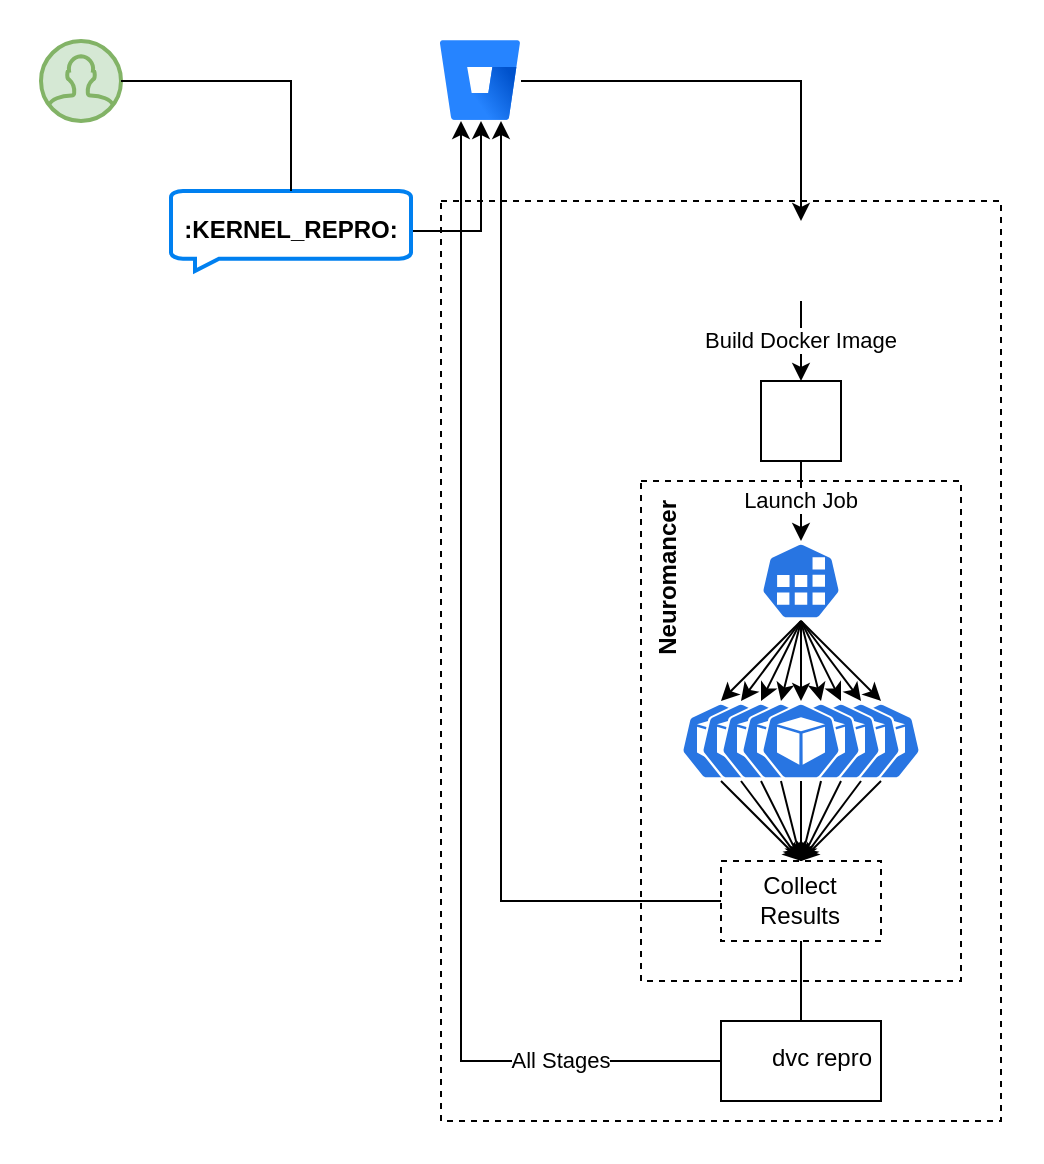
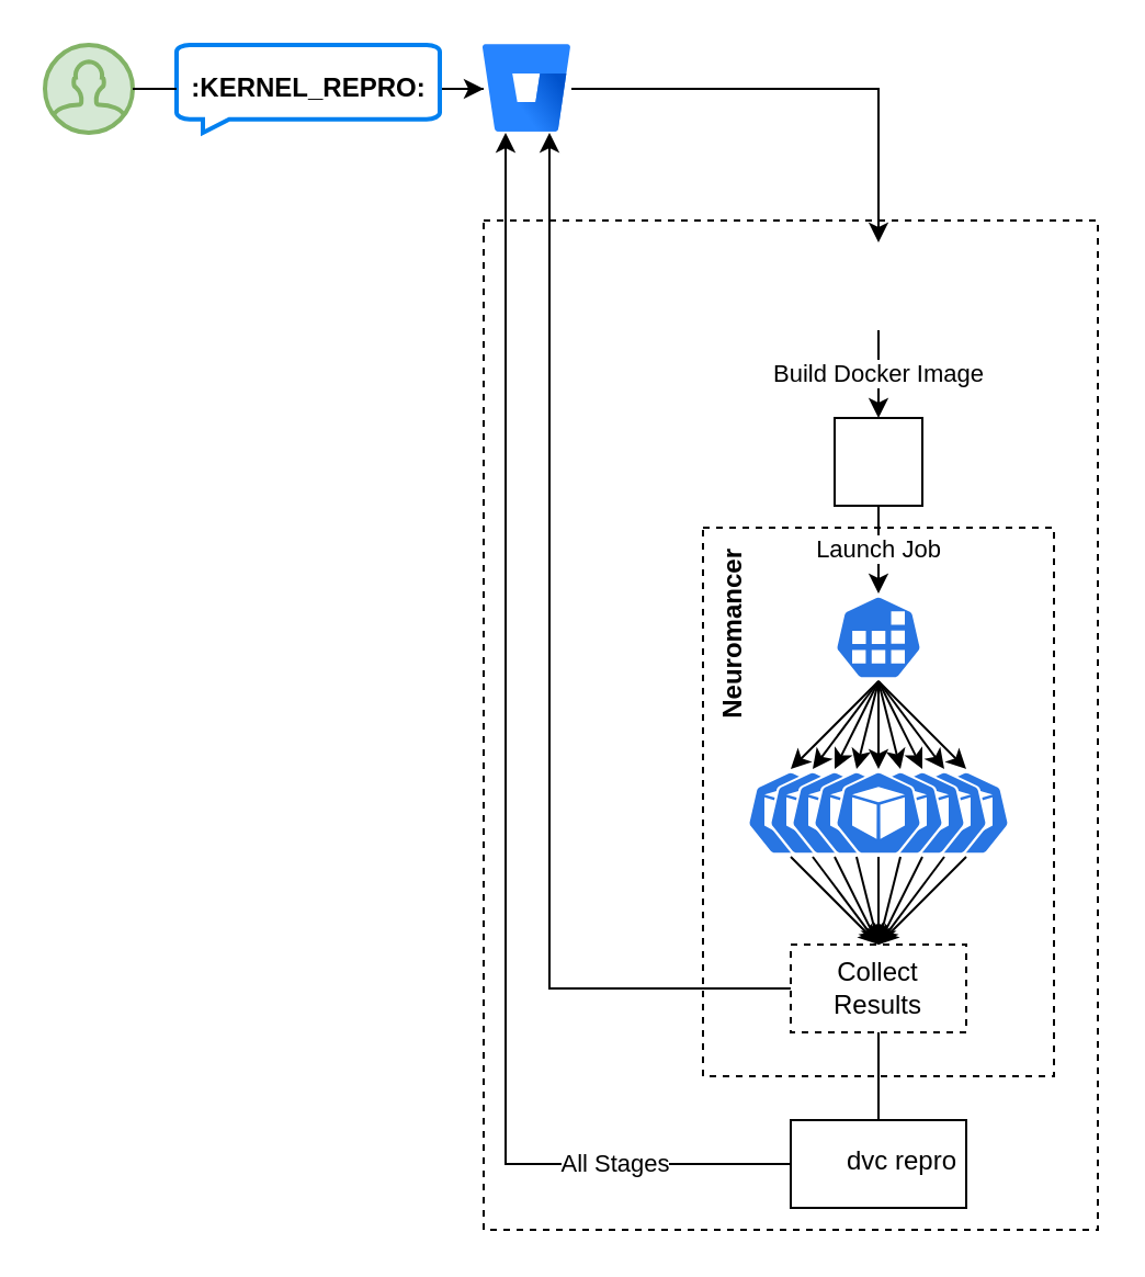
  <mxCell id="0" />
  <mxCell id="1" parent="0" />
  <mxCell id="2" value="" style="rounded=0;whiteSpace=wrap;html=1;dashed=1;" vertex="1" parent="1"><mxGeometry x="220" y="100" width="280" height="460" as="geometry" /></mxCell>
  <mxCell id="3" value="Neuromancer" style="rounded=0;whiteSpace=wrap;html=1;dashed=1;verticalAlign=top;labelPosition=center;verticalLabelPosition=middle;align=right;horizontal=0;fontStyle=1;spacingRight=8;" vertex="1" parent="1"><mxGeometry x="320" y="240" width="160" height="250" as="geometry" /></mxCell>
  <mxCell id="4" style="edgeStyle=orthogonalEdgeStyle;rounded=0;orthogonalLoop=1;jettySize=auto;html=1;exitX=1;exitY=0.5;exitDx=0;exitDy=0;entryX=0.5;entryY=0;entryDx=0;entryDy=0;" edge="1" parent="1" source="5" target="12"><mxGeometry relative="1" as="geometry" /></mxCell>
  <mxCell id="5" value="" style="image;image=img/lib/atlassian/Bitbucket_Logo.svg;" vertex="1" parent="1"><mxGeometry x="220" y="20" width="40" height="40" as="geometry" /></mxCell>
  <mxCell id="6" value="" style="edgeStyle=orthogonalEdgeStyle;rounded=0;orthogonalLoop=1;jettySize=auto;html=1;startArrow=none;" edge="1" parent="1" source="8" target="5"><mxGeometry relative="1" as="geometry" /></mxCell>
  <mxCell id="7" value="" style="html=1;verticalLabelPosition=bottom;align=center;labelBackgroundColor=#ffffff;verticalAlign=top;strokeWidth=2;strokeColor=#82b366;shadow=0;dashed=0;shape=mxgraph.ios7.icons.user;fillColor=#d5e8d4;" vertex="1" parent="1"><mxGeometry x="20" y="20" width="40" height="40" as="geometry" /></mxCell>
- <mxCell id="8" value=":KERNEL_REPRO:" style="html=1;verticalLabelPosition=middle;align=center;labelBackgroundColor=#ffffff;verticalAlign=middle;strokeWidth=2;strokeColor=#0080F0;shadow=0;dashed=0;shape=mxgraph.ios7.icons.message;gradientColor=none;flipH=1;labelPosition=center;fontStyle=1" vertex="1" parent="1"><mxGeometry x="85" y="95" width="120" height="40" as="geometry" /></mxCell>
+ <mxCell id="8" value=":KERNEL_REPRO:" style="html=1;verticalLabelPosition=middle;align=center;labelBackgroundColor=#ffffff;verticalAlign=middle;strokeWidth=2;strokeColor=#0080F0;shadow=0;dashed=0;shape=mxgraph.ios7.icons.message;gradientColor=none;flipH=1;labelPosition=center;fontStyle=1" vertex="1" parent="1"><mxGeometry x="80" y="20" width="120" height="40" as="geometry" /></mxCell>
  <mxCell id="9" value="" style="edgeStyle=orthogonalEdgeStyle;rounded=0;orthogonalLoop=1;jettySize=auto;html=1;endArrow=none;" edge="1" parent="1" source="7" target="8"><mxGeometry relative="1" as="geometry"><mxPoint x="60" y="40" as="sourcePoint" /><mxPoint x="220" y="40" as="targetPoint" /></mxGeometry></mxCell>
  <mxCell id="10" value="" style="sketch=0;html=1;dashed=0;whitespace=wrap;fillColor=#2875E2;strokeColor=#ffffff;points=[[0.005,0.63,0],[0.1,0.2,0],[0.9,0.2,0],[0.5,0,0],[0.995,0.63,0],[0.72,0.99,0],[0.5,1,0],[0.28,0.99,0]];shape=mxgraph.kubernetes.icon;prIcon=job;aspect=fixed;" vertex="1" parent="1"><mxGeometry x="380" y="270" width="40" height="40" as="geometry" /></mxCell>
  <mxCell id="11" value="Build Docker Image" style="edgeStyle=orthogonalEdgeStyle;rounded=0;orthogonalLoop=1;jettySize=auto;html=1;" edge="1" parent="1" source="12" target="14"><mxGeometry relative="1" as="geometry" /></mxCell>
  <mxCell id="12" value="" style="shape=image;imageAspect=0;aspect=fixed;verticalLabelPosition=bottom;verticalAlign=top;gradientColor=none;image=https://mirror.xmission.com/jenkins/art/jenkins-logo/headshot.svg;" vertex="1" parent="1"><mxGeometry x="380" y="110" width="40" height="40" as="geometry" /></mxCell>
  <mxCell id="13" value="Launch Job" style="edgeStyle=orthogonalEdgeStyle;rounded=0;orthogonalLoop=1;jettySize=auto;html=1;" edge="1" parent="1" source="14" target="10"><mxGeometry relative="1" as="geometry" /></mxCell>
  <mxCell id="14" value="" style="shape=image;html=1;verticalAlign=top;verticalLabelPosition=bottom;labelBackgroundColor=#ffffff;imageAspect=0;aspect=fixed;image=https://cdn1.iconfinder.com/data/icons/social-media-2106/24/social_media_social_media_logo_docker-128.png;gradientColor=none;imageBackground=none;imageBorder=default;" vertex="1" parent="1"><mxGeometry x="380" y="190" width="40" height="40" as="geometry" /></mxCell>
  <mxCell id="15" value="" style="endArrow=classic;html=1;rounded=0;exitX=0.5;exitY=1;exitDx=0;exitDy=0;exitPerimeter=0;entryX=0.5;entryY=0;entryDx=0;entryDy=0;entryPerimeter=0;" edge="1" parent="1" source="10" target="24"><mxGeometry width="50" height="50" relative="1" as="geometry"><mxPoint x="235" y="540" as="sourcePoint" /><mxPoint x="285" y="490" as="targetPoint" /></mxGeometry></mxCell>
  <mxCell id="16" value="" style="endArrow=classic;html=1;rounded=0;exitX=0.5;exitY=1;exitDx=0;exitDy=0;exitPerimeter=0;entryX=0.5;entryY=0;entryDx=0;entryDy=0;entryPerimeter=0;" edge="1" parent="1" source="10" target="25"><mxGeometry width="50" height="50" relative="1" as="geometry"><mxPoint x="235" y="540" as="sourcePoint" /><mxPoint x="285" y="490" as="targetPoint" /></mxGeometry></mxCell>
  <mxCell id="17" value="" style="endArrow=classic;html=1;rounded=0;exitX=0.5;exitY=1;exitDx=0;exitDy=0;exitPerimeter=0;entryX=0.5;entryY=0;entryDx=0;entryDy=0;entryPerimeter=0;" edge="1" parent="1" source="10" target="26"><mxGeometry width="50" height="50" relative="1" as="geometry"><mxPoint x="235" y="540" as="sourcePoint" /><mxPoint x="285" y="490" as="targetPoint" /></mxGeometry></mxCell>
  <mxCell id="18" value="" style="endArrow=classic;html=1;rounded=0;exitX=0.5;exitY=1;exitDx=0;exitDy=0;exitPerimeter=0;entryX=0.5;entryY=0;entryDx=0;entryDy=0;entryPerimeter=0;" edge="1" parent="1" source="10" target="27"><mxGeometry width="50" height="50" relative="1" as="geometry"><mxPoint x="235" y="540" as="sourcePoint" /><mxPoint x="285" y="490" as="targetPoint" /></mxGeometry></mxCell>
  <mxCell id="19" value="" style="endArrow=classic;html=1;rounded=0;exitX=0.5;exitY=1;exitDx=0;exitDy=0;exitPerimeter=0;entryX=0.5;entryY=0;entryDx=0;entryDy=0;entryPerimeter=0;" edge="1" parent="1" source="10" target="32"><mxGeometry width="50" height="50" relative="1" as="geometry"><mxPoint x="235" y="540" as="sourcePoint" /><mxPoint x="285" y="490" as="targetPoint" /></mxGeometry></mxCell>
  <mxCell id="20" value="" style="endArrow=classic;html=1;rounded=0;exitX=0.5;exitY=1;exitDx=0;exitDy=0;exitPerimeter=0;entryX=0.5;entryY=0;entryDx=0;entryDy=0;entryPerimeter=0;" edge="1" parent="1" source="10" target="31"><mxGeometry width="50" height="50" relative="1" as="geometry"><mxPoint x="235" y="540" as="sourcePoint" /><mxPoint x="285" y="490" as="targetPoint" /></mxGeometry></mxCell>
  <mxCell id="21" value="" style="endArrow=classic;html=1;rounded=0;exitX=0.5;exitY=1;exitDx=0;exitDy=0;exitPerimeter=0;entryX=0.5;entryY=0;entryDx=0;entryDy=0;entryPerimeter=0;" edge="1" parent="1" source="10" target="30"><mxGeometry width="50" height="50" relative="1" as="geometry"><mxPoint x="235" y="540" as="sourcePoint" /><mxPoint x="285" y="490" as="targetPoint" /></mxGeometry></mxCell>
  <mxCell id="22" value="" style="endArrow=classic;html=1;rounded=0;exitX=0.5;exitY=1;exitDx=0;exitDy=0;exitPerimeter=0;entryX=0.5;entryY=0;entryDx=0;entryDy=0;entryPerimeter=0;" edge="1" parent="1" source="10" target="29"><mxGeometry width="50" height="50" relative="1" as="geometry"><mxPoint x="235" y="540" as="sourcePoint" /><mxPoint x="285" y="490" as="targetPoint" /></mxGeometry></mxCell>
  <mxCell id="23" value="" style="endArrow=classic;html=1;rounded=0;exitX=0.5;exitY=1;exitDx=0;exitDy=0;exitPerimeter=0;entryX=0.5;entryY=0;entryDx=0;entryDy=0;entryPerimeter=0;" edge="1" parent="1" source="10" target="28"><mxGeometry width="50" height="50" relative="1" as="geometry"><mxPoint x="235" y="540" as="sourcePoint" /><mxPoint x="285" y="490" as="targetPoint" /></mxGeometry></mxCell>
  <mxCell id="24" value="" style="sketch=0;html=1;dashed=0;whitespace=wrap;fillColor=#2875E2;strokeColor=#ffffff;points=[[0.005,0.63,0],[0.1,0.2,0],[0.9,0.2,0],[0.5,0,0],[0.995,0.63,0],[0.72,0.99,0],[0.5,1,0],[0.28,0.99,0]];shape=mxgraph.kubernetes.icon;prIcon=pod;aspect=fixed;" vertex="1" parent="1"><mxGeometry x="340" y="350" width="40" height="40" as="geometry" /></mxCell>
  <mxCell id="25" value="" style="sketch=0;html=1;dashed=0;whitespace=wrap;fillColor=#2875E2;strokeColor=#ffffff;points=[[0.005,0.63,0],[0.1,0.2,0],[0.9,0.2,0],[0.5,0,0],[0.995,0.63,0],[0.72,0.99,0],[0.5,1,0],[0.28,0.99,0]];shape=mxgraph.kubernetes.icon;prIcon=pod;aspect=fixed;" vertex="1" parent="1"><mxGeometry x="350" y="350" width="40" height="40" as="geometry" /></mxCell>
  <mxCell id="26" value="" style="sketch=0;html=1;dashed=0;whitespace=wrap;fillColor=#2875E2;strokeColor=#ffffff;points=[[0.005,0.63,0],[0.1,0.2,0],[0.9,0.2,0],[0.5,0,0],[0.995,0.63,0],[0.72,0.99,0],[0.5,1,0],[0.28,0.99,0]];shape=mxgraph.kubernetes.icon;prIcon=pod;aspect=fixed;" vertex="1" parent="1"><mxGeometry x="360" y="350" width="40" height="40" as="geometry" /></mxCell>
  <mxCell id="27" value="" style="sketch=0;html=1;dashed=0;whitespace=wrap;fillColor=#2875E2;strokeColor=#ffffff;points=[[0.005,0.63,0],[0.1,0.2,0],[0.9,0.2,0],[0.5,0,0],[0.995,0.63,0],[0.72,0.99,0],[0.5,1,0],[0.28,0.99,0]];shape=mxgraph.kubernetes.icon;prIcon=pod;aspect=fixed;" vertex="1" parent="1"><mxGeometry x="370" y="350" width="40" height="40" as="geometry" /></mxCell>
  <mxCell id="28" value="" style="sketch=0;html=1;dashed=0;whitespace=wrap;fillColor=#2875E2;strokeColor=#ffffff;points=[[0.005,0.63,0],[0.1,0.2,0],[0.9,0.2,0],[0.5,0,0],[0.995,0.63,0],[0.72,0.99,0],[0.5,1,0],[0.28,0.99,0]];shape=mxgraph.kubernetes.icon;prIcon=pod;aspect=fixed;" vertex="1" parent="1"><mxGeometry x="420" y="350" width="40" height="40" as="geometry" /></mxCell>
  <mxCell id="29" value="" style="sketch=0;html=1;dashed=0;whitespace=wrap;fillColor=#2875E2;strokeColor=#ffffff;points=[[0.005,0.63,0],[0.1,0.2,0],[0.9,0.2,0],[0.5,0,0],[0.995,0.63,0],[0.72,0.99,0],[0.5,1,0],[0.28,0.99,0]];shape=mxgraph.kubernetes.icon;prIcon=pod;aspect=fixed;" vertex="1" parent="1"><mxGeometry x="410" y="350" width="40" height="40" as="geometry" /></mxCell>
  <mxCell id="30" value="" style="sketch=0;html=1;dashed=0;whitespace=wrap;fillColor=#2875E2;strokeColor=#ffffff;points=[[0.005,0.63,0],[0.1,0.2,0],[0.9,0.2,0],[0.5,0,0],[0.995,0.63,0],[0.72,0.99,0],[0.5,1,0],[0.28,0.99,0]];shape=mxgraph.kubernetes.icon;prIcon=pod;aspect=fixed;" vertex="1" parent="1"><mxGeometry x="400" y="350" width="40" height="40" as="geometry" /></mxCell>
  <mxCell id="31" value="" style="sketch=0;html=1;dashed=0;whitespace=wrap;fillColor=#2875E2;strokeColor=#ffffff;points=[[0.005,0.63,0],[0.1,0.2,0],[0.9,0.2,0],[0.5,0,0],[0.995,0.63,0],[0.72,0.99,0],[0.5,1,0],[0.28,0.99,0]];shape=mxgraph.kubernetes.icon;prIcon=pod;aspect=fixed;" vertex="1" parent="1"><mxGeometry x="390" y="350" width="40" height="40" as="geometry" /></mxCell>
  <mxCell id="32" value="" style="sketch=0;html=1;dashed=0;whitespace=wrap;fillColor=#2875E2;strokeColor=#ffffff;points=[[0.005,0.63,0],[0.1,0.2,0],[0.9,0.2,0],[0.5,0,0],[0.995,0.63,0],[0.72,0.99,0],[0.5,1,0],[0.28,0.99,0]];shape=mxgraph.kubernetes.icon;prIcon=pod;aspect=fixed;" vertex="1" parent="1"><mxGeometry x="380" y="350" width="40" height="40" as="geometry" /></mxCell>
  <mxCell id="33" value="" style="shape=image;html=1;verticalAlign=top;verticalLabelPosition=bottom;labelBackgroundColor=#ffffff;imageAspect=0;aspect=fixed;image=https://cdn1.iconfinder.com/data/icons/social-media-2106/24/social_media_social_media_logo_docker-128.png;gradientColor=none;" vertex="1" parent="1"><mxGeometry x="390" y="360" width="20" height="20" as="geometry" /></mxCell>
  <mxCell id="34" style="edgeStyle=orthogonalEdgeStyle;rounded=0;orthogonalLoop=1;jettySize=auto;html=1;endArrow=none;" edge="1" parent="1" source="36" target="47"><mxGeometry relative="1" as="geometry" /></mxCell>
  <mxCell id="35" value="" style="edgeStyle=orthogonalEdgeStyle;rounded=0;orthogonalLoop=1;jettySize=auto;html=1;entryX=0.75;entryY=1;entryDx=0;entryDy=0;labelBackgroundColor=none;" edge="1" parent="1" source="36" target="5"><mxGeometry x="-0.72" relative="1" as="geometry"><mxPoint as="offset" /></mxGeometry></mxCell>
  <mxCell id="36" value="&lt;div&gt;Collect&lt;/div&gt;&lt;div&gt;Results&lt;/div&gt;" style="whiteSpace=wrap;html=1;gradientColor=none;dashed=1;" vertex="1" parent="1"><mxGeometry x="360" y="430" width="80" height="40" as="geometry" /></mxCell>
  <mxCell id="37" value="" style="endArrow=classic;html=1;rounded=0;exitX=0.5;exitY=1;exitDx=0;exitDy=0;exitPerimeter=0;entryX=0.5;entryY=0;entryDx=0;entryDy=0;" edge="1" parent="1" source="28" target="36"><mxGeometry width="50" height="50" relative="1" as="geometry"><mxPoint x="580" y="470" as="sourcePoint" /><mxPoint x="630" y="420" as="targetPoint" /></mxGeometry></mxCell>
  <mxCell id="38" value="" style="endArrow=classic;html=1;rounded=0;exitX=0.5;exitY=1;exitDx=0;exitDy=0;exitPerimeter=0;entryX=0.5;entryY=0;entryDx=0;entryDy=0;" edge="1" parent="1" source="24" target="36"><mxGeometry width="50" height="50" relative="1" as="geometry"><mxPoint x="580" y="470" as="sourcePoint" /><mxPoint x="630" y="420" as="targetPoint" /></mxGeometry></mxCell>
  <mxCell id="39" value="" style="endArrow=classic;html=1;rounded=0;exitX=0.5;exitY=1;exitDx=0;exitDy=0;exitPerimeter=0;entryX=0.5;entryY=0;entryDx=0;entryDy=0;" edge="1" parent="1" source="25" target="36"><mxGeometry width="50" height="50" relative="1" as="geometry"><mxPoint x="580" y="470" as="sourcePoint" /><mxPoint x="630" y="420" as="targetPoint" /></mxGeometry></mxCell>
  <mxCell id="40" value="" style="endArrow=classic;html=1;rounded=0;exitX=0.5;exitY=1;exitDx=0;exitDy=0;exitPerimeter=0;entryX=0.5;entryY=0;entryDx=0;entryDy=0;" edge="1" parent="1" source="29" target="36"><mxGeometry width="50" height="50" relative="1" as="geometry"><mxPoint x="580" y="470" as="sourcePoint" /><mxPoint x="630" y="420" as="targetPoint" /></mxGeometry></mxCell>
  <mxCell id="41" value="" style="endArrow=classic;html=1;rounded=0;exitX=0.5;exitY=1;exitDx=0;exitDy=0;exitPerimeter=0;entryX=0.5;entryY=0;entryDx=0;entryDy=0;" edge="1" parent="1" source="26" target="36"><mxGeometry width="50" height="50" relative="1" as="geometry"><mxPoint x="580" y="470" as="sourcePoint" /><mxPoint x="630" y="420" as="targetPoint" /></mxGeometry></mxCell>
  <mxCell id="42" value="" style="endArrow=classic;html=1;rounded=0;exitX=0.5;exitY=1;exitDx=0;exitDy=0;exitPerimeter=0;entryX=0.5;entryY=0;entryDx=0;entryDy=0;" edge="1" parent="1" source="30" target="36"><mxGeometry width="50" height="50" relative="1" as="geometry"><mxPoint x="580" y="470" as="sourcePoint" /><mxPoint x="630" y="420" as="targetPoint" /></mxGeometry></mxCell>
  <mxCell id="43" value="" style="endArrow=classic;html=1;rounded=0;exitX=0.5;exitY=1;exitDx=0;exitDy=0;exitPerimeter=0;entryX=0.5;entryY=0;entryDx=0;entryDy=0;" edge="1" parent="1" source="27" target="36"><mxGeometry width="50" height="50" relative="1" as="geometry"><mxPoint x="580" y="470" as="sourcePoint" /><mxPoint x="630" y="420" as="targetPoint" /></mxGeometry></mxCell>
  <mxCell id="44" value="" style="endArrow=classic;html=1;rounded=0;exitX=0.5;exitY=1;exitDx=0;exitDy=0;exitPerimeter=0;entryX=0.5;entryY=0;entryDx=0;entryDy=0;" edge="1" parent="1" source="31" target="36"><mxGeometry width="50" height="50" relative="1" as="geometry"><mxPoint x="580" y="470" as="sourcePoint" /><mxPoint x="630" y="420" as="targetPoint" /></mxGeometry></mxCell>
  <mxCell id="45" value="" style="endArrow=classic;html=1;rounded=0;exitX=0.5;exitY=1;exitDx=0;exitDy=0;exitPerimeter=0;entryX=0.5;entryY=0;entryDx=0;entryDy=0;" edge="1" parent="1" source="32" target="36"><mxGeometry width="50" height="50" relative="1" as="geometry"><mxPoint x="580" y="470" as="sourcePoint" /><mxPoint x="630" y="420" as="targetPoint" /></mxGeometry></mxCell>
  <mxCell id="46" value="&lt;div&gt;All Stages&lt;/div&gt;" style="edgeStyle=orthogonalEdgeStyle;rounded=0;orthogonalLoop=1;jettySize=auto;html=1;entryX=0.25;entryY=1;entryDx=0;entryDy=0;" edge="1" parent="1" source="47" target="5"><mxGeometry x="-0.733" relative="1" as="geometry"><mxPoint as="offset" /></mxGeometry></mxCell>
  <mxCell id="47" value="dvc repro" style="whiteSpace=wrap;html=1;gradientColor=none;verticalAlign=middle;spacingBottom=3;align=right;spacingRight=2;" vertex="1" parent="1"><mxGeometry x="360" y="510" width="80" height="40" as="geometry" /></mxCell>
  <mxCell id="48" value="" style="shape=image;html=1;verticalAlign=top;verticalLabelPosition=bottom;labelBackgroundColor=#ffffff;imageAspect=0;aspect=fixed;image=https://cdn1.iconfinder.com/data/icons/social-media-2106/24/social_media_social_media_logo_docker-128.png;gradientColor=none;" vertex="1" parent="1"><mxGeometry x="363" y="518" width="20" height="20" as="geometry" /></mxCell>
  <mxCell id="49" value="" style="shape=image;imageAspect=0;verticalLabelPosition=bottom;verticalAlign=top;fontSize=11;gradientColor=none;image=https://upload.wikimedia.org/wikipedia/labs/thumb/b/ba/Kubernetes-icon-color.svg/2110px-Kubernetes-icon-color.svg.png;aspect=fixed;" vertex="1" parent="1"><mxGeometry x="450" y="240" width="30" height="30" as="geometry" /></mxCell>
